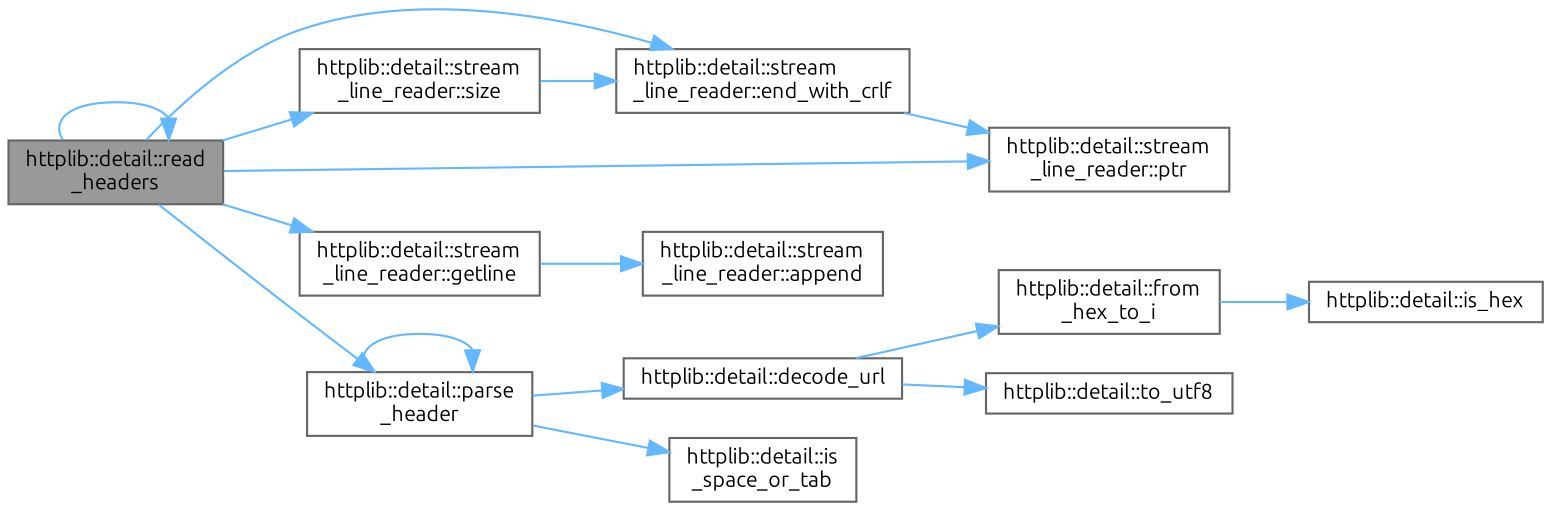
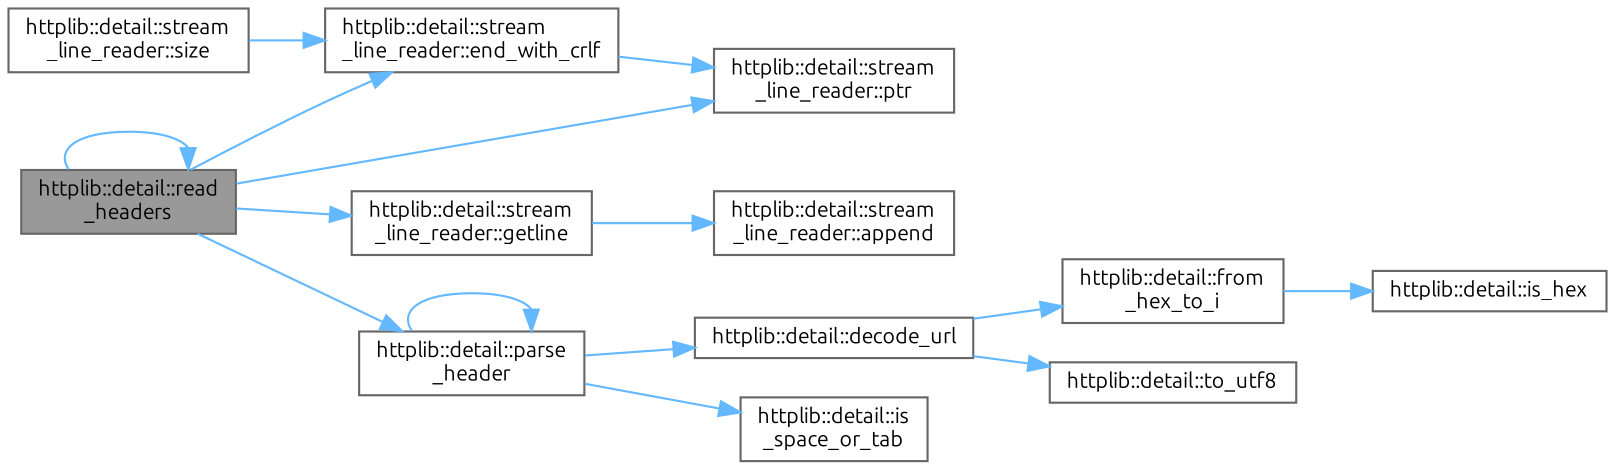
  digraph {
    fontname=Ubuntu
    rankdir=LR
    node [color=grey40 fillcolor=white fontname=Ubuntu fontsize=10 shape=box style=filled]
    edge [color=steelblue1 fontname=Ubuntu fontsize=10 labelfontname=Helvetica labelfontsize=10 style=solid]
    n1 [color=gray40 fillcolor=grey60 fontcolor=black height=0.2 label="httplib::detail::read\l_headers" width=0.4]
    n2 [height=0.2 label="httplib::detail::stream\l_line_reader::end_with_crlf" width=0.4]
    n3 [height=0.2 label="httplib::detail::stream\l_line_reader::ptr" width=0.4]
    n4 [height=0.2 label="httplib::detail::stream\l_line_reader::size" width=0.4]
    n5 [height=0.2 label="httplib::detail::stream\l_line_reader::getline" width=0.4]
    n6 [height=0.2 label="httplib::detail::parse\l_header" width=0.4]
    n7 [height=0.2 label="httplib::detail::stream\l_line_reader::append" width=0.4]
    n8 [height=0.2 label="httplib::detail::decode_url" width=0.4]
    n9 [height=0.2 label="httplib::detail::is\l_space_or_tab" width=0.4]
    n10 [height=0.2 label="httplib::detail::from\l_hex_to_i" width=0.4]
    n11 [height=0.2 label="httplib::detail::to_utf8" width=0.4]
    n12 [height=0.2 label="httplib::detail::is_hex" width=0.4]
    n1 -> n1
    n1 -> n2
    n1 -> n3
-   n1 -> n4
    n1 -> n5
    n1 -> n6
    n2 -> n3
    n4 -> n2
    n5 -> n7
    n6 -> n6
    n6 -> n8
    n6 -> n9
    n8 -> n10
    n8 -> n11
    n10 -> n12
  }
